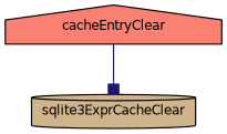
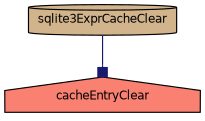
  digraph {
    rankdir=TB
    fontname="DejaVu Sans"
    node [color=black fontname="DejaVu Sans" fontsize=10 style=filled]
    n1 [fillcolor=tan fontcolor=black height=0.2 label=sqlite3ExprCacheClear shape=cylinder width=0.4]
    n2 [fillcolor=salmon height=0.2 label=cacheEntryClear shape=house width=0.4]
-   n2 -> n1 [color=midnightblue fontname="DejaVu Sans" fontsize=10 labelfontname=FreeSans labelfontsize=10 style=solid arrowhead=box]
+   n1 -> n2 [color=midnightblue fontname="DejaVu Sans" fontsize=10 labelfontname=FreeSans labelfontsize=10 style=solid arrowhead=box]
  }
